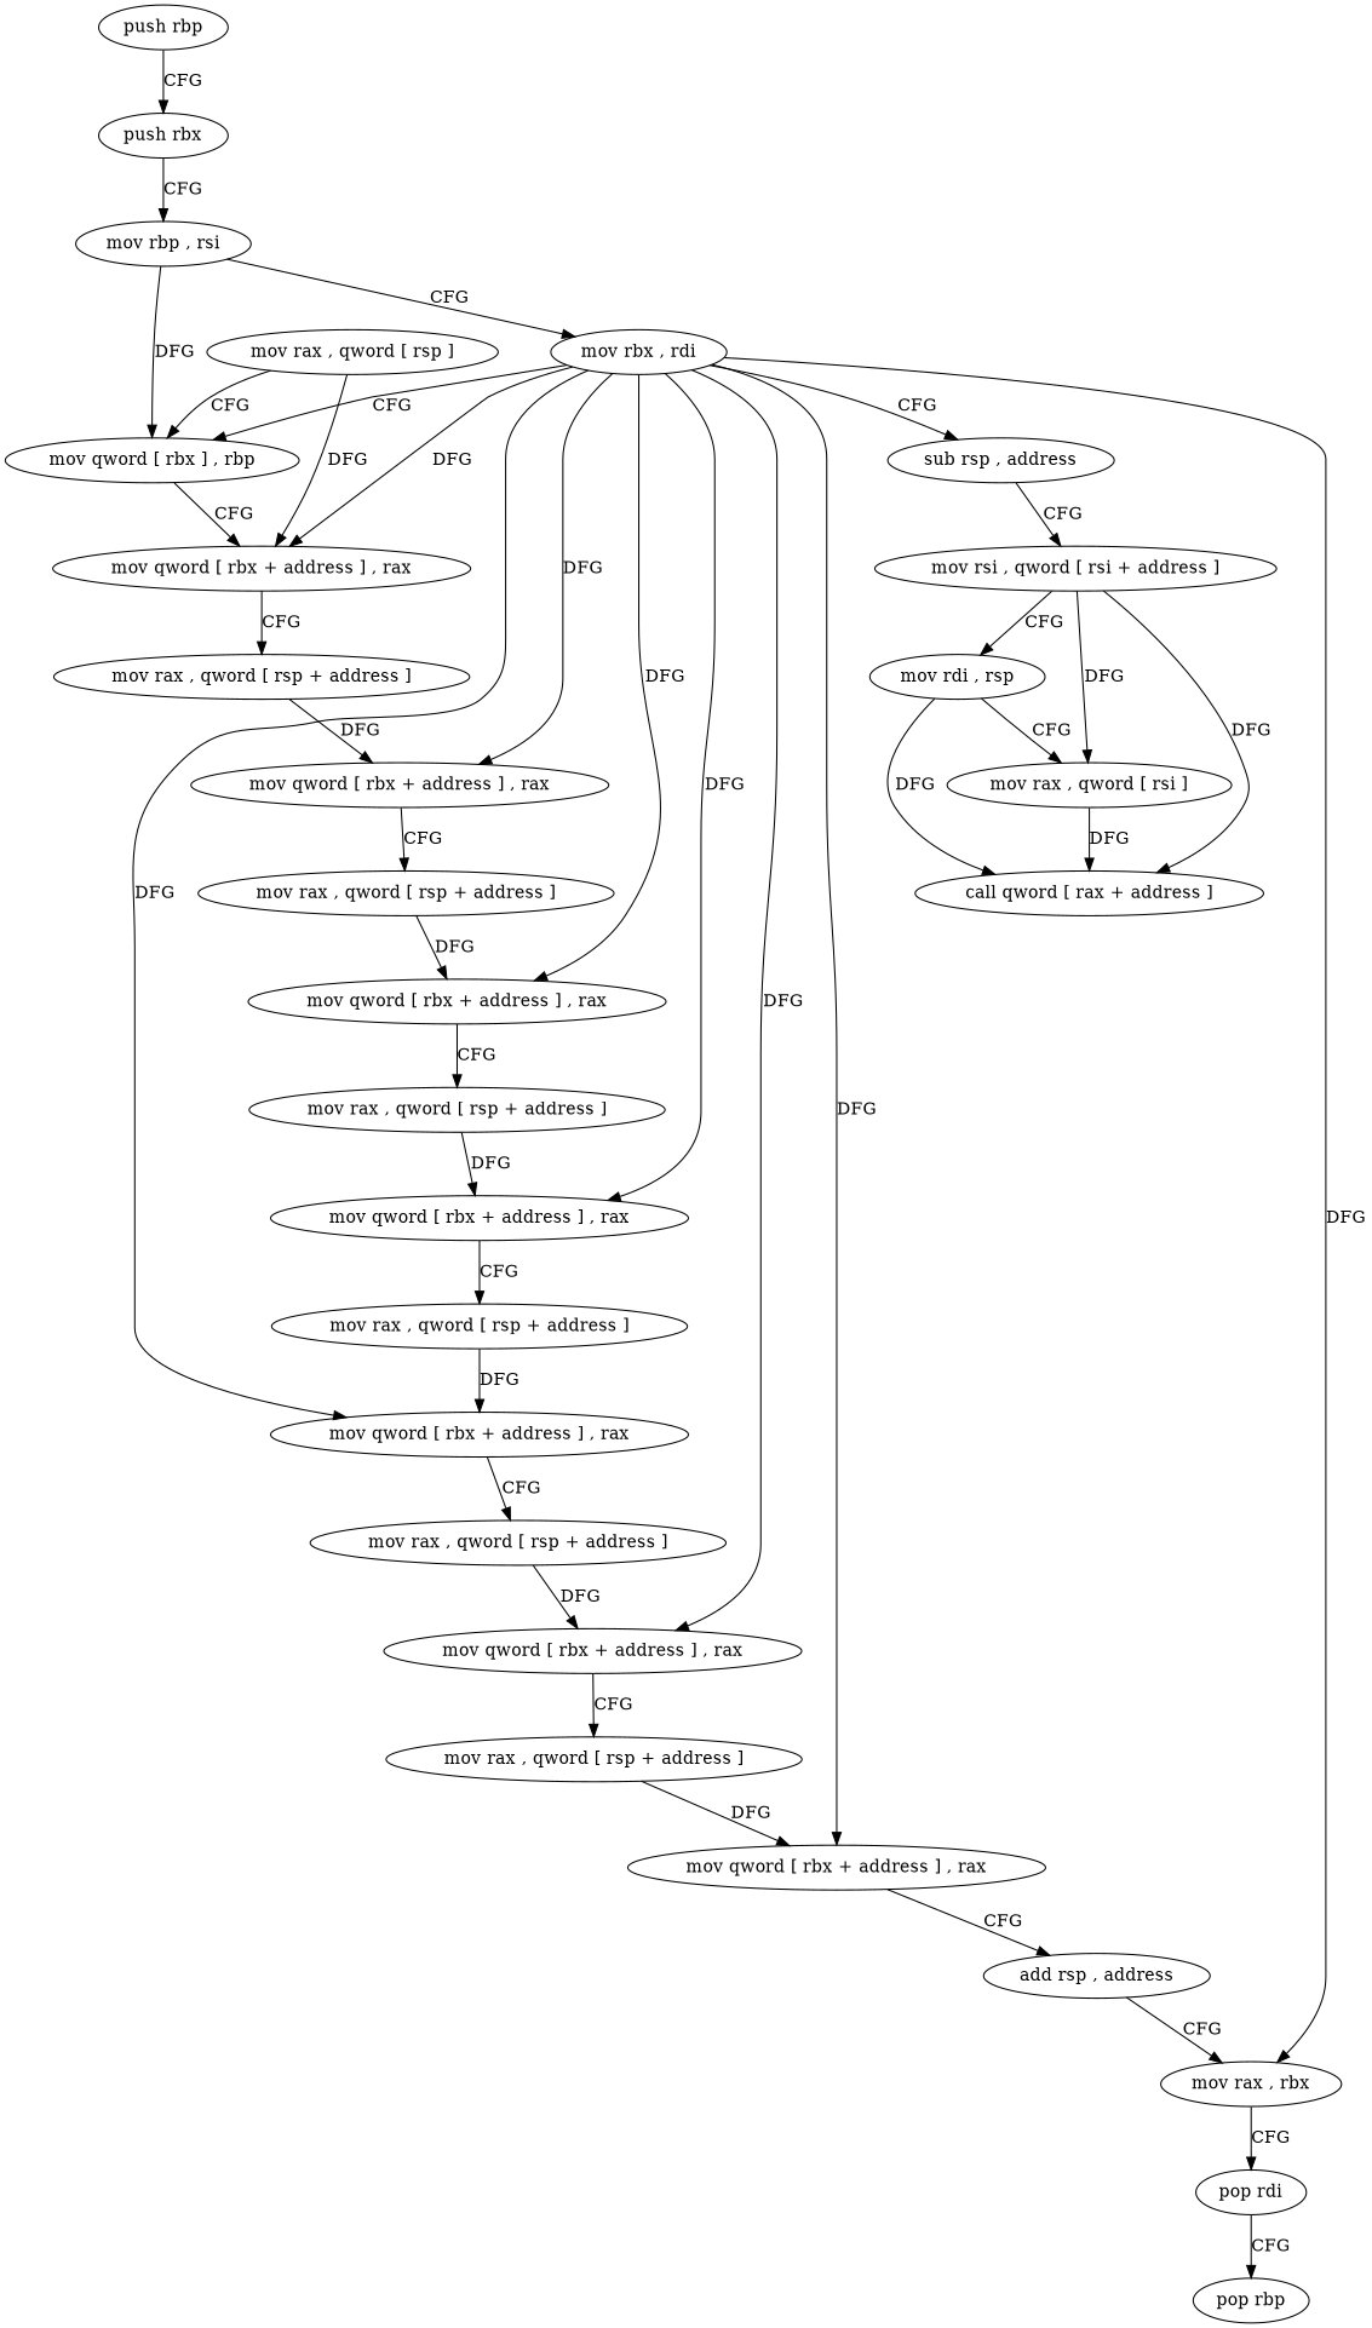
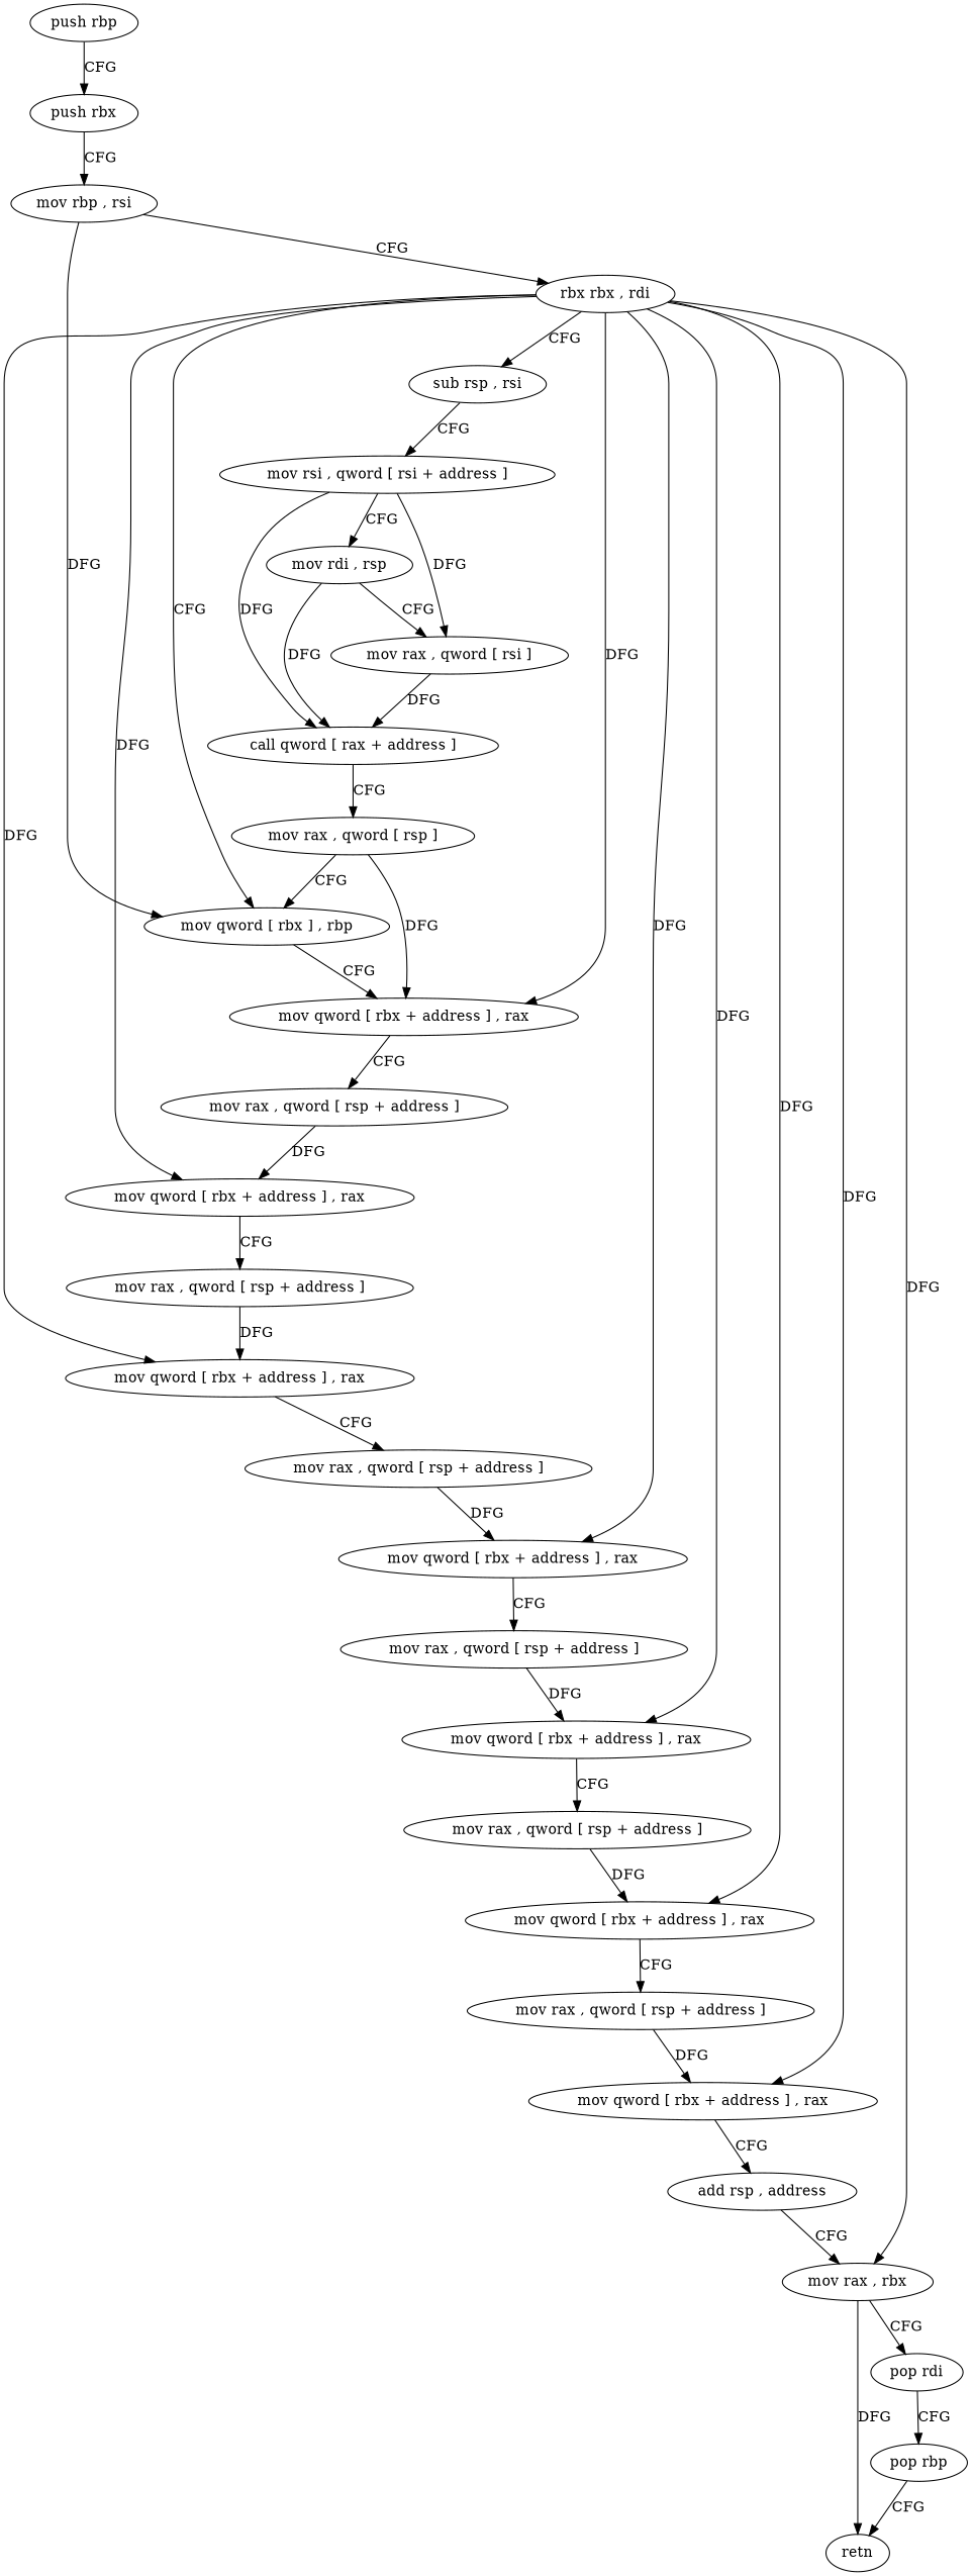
  digraph {
    n1 [label="push rbp"]
    n2 [label="push rbx"]
    n3 [label="mov rbp , rsi"]
-   n4 [label="mov rbx , rdi"]
+   n4 [label="rbx rbx , rdi"]
    n5 [label="mov qword [ rbx ] , rbp"]
-   n6 [label="sub rsp , address"]
+   n6 [label="sub rsp , rsi"]
    n7 [label="mov qword [ rbx + address ] , rax"]
    n8 [label="mov qword [ rbx + address ] , rax"]
    n9 [label="mov qword [ rbx + address ] , rax"]
    n10 [label="mov qword [ rbx + address ] , rax"]
    n11 [label="mov qword [ rbx + address ] , rax"]
    n12 [label="mov qword [ rbx + address ] , rax"]
    n13 [label="mov qword [ rbx + address ] , rax"]
    n14 [label="mov rax , rbx"]
    n15 [label="mov rsi , qword [ rsi + address ]"]
    n16 [label="mov rax , qword [ rsp + address ]"]
    n17 [label="mov rax , qword [ rsp + address ]"]
    n18 [label="mov rax , qword [ rsp + address ]"]
    n19 [label="mov rax , qword [ rsp + address ]"]
    n20 [label="mov rax , qword [ rsp + address ]"]
    n21 [label="mov rax , qword [ rsp + address ]"]
    n22 [label="add rsp , address"]
    n23 [label="pop rdi"]
+   n24 [label=retn]
    n25 [label="mov rdi , rsp"]
    n26 [label="mov rax , qword [ rsi ]"]
    n27 [label="call qword [ rax + address ]"]
    n28 [label="mov rax , qword [ rsp ]"]
    n29 [label="pop rbp"]
    n1 -> n2 [label=CFG]
    n2 -> n3 [label=CFG]
    n3 -> n4 [label=CFG]
    n3 -> n5 [label=DFG]
    n4 -> n5 [label=CFG]
    n4 -> n6 [label=CFG]
    n4 -> n7 [label=DFG]
    n4 -> n8 [label=DFG]
    n4 -> n9 [label=DFG]
    n4 -> n10 [label=DFG]
    n4 -> n11 [label=DFG]
    n4 -> n12 [label=DFG]
    n4 -> n13 [label=DFG]
    n4 -> n14 [label=DFG]
    n5 -> n7 [label=CFG]
    n6 -> n15 [label=CFG]
    n7 -> n16 [label=CFG]
    n8 -> n17 [label=CFG]
    n9 -> n18 [label=CFG]
    n10 -> n19 [label=CFG]
    n11 -> n20 [label=CFG]
    n12 -> n21 [label=CFG]
    n13 -> n22 [label=CFG]
    n14 -> n23 [label=CFG]
+   n14 -> n24 [label=DFG]
    n15 -> n25 [label=CFG]
    n15 -> n26 [label=DFG]
    n15 -> n27 [label=DFG]
    n16 -> n8 [label=DFG]
    n17 -> n9 [label=DFG]
    n18 -> n10 [label=DFG]
    n19 -> n11 [label=DFG]
    n20 -> n12 [label=DFG]
    n21 -> n13 [label=DFG]
    n22 -> n14 [label=CFG]
    n23 -> n29 [label=CFG]
    n25 -> n26 [label=CFG]
    n25 -> n27 [label=DFG]
    n26 -> n27 [label=DFG]
+   n27 -> n28 [label=CFG]
    n28 -> n5 [label=CFG]
    n28 -> n7 [label=DFG]
+   n29 -> n24 [label=CFG]
  }
